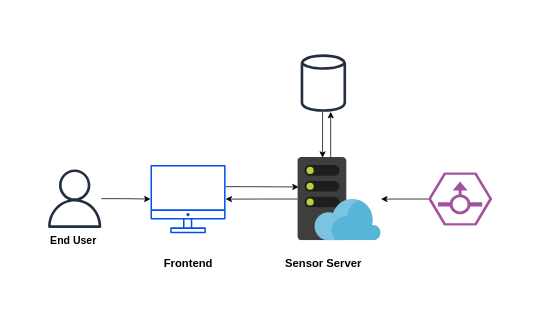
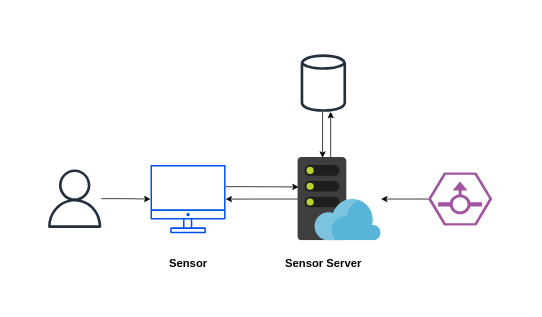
  <mxCell id="0" />
  <mxCell id="1" parent="0" />
  <mxCell id="2" value="" style="rounded=0;whiteSpace=wrap;html=1;strokeColor=none;" vertex="1" parent="1"><mxGeometry x="20" y="20" width="680" height="380" as="geometry" /></mxCell>
  <mxCell id="3" value="" style="edgeStyle=orthogonalEdgeStyle;rounded=0;orthogonalLoop=1;jettySize=auto;html=1;" edge="1" parent="1" source="4" target="8"><mxGeometry relative="1" as="geometry" /></mxCell>
  <mxCell id="4" value="" style="outlineConnect=0;fontColor=#232F3E;gradientColor=none;fillColor=#232F3E;strokeColor=none;dashed=0;verticalLabelPosition=bottom;verticalAlign=top;align=center;html=1;fontSize=12;fontStyle=0;aspect=fixed;pointerEvents=1;shape=mxgraph.aws4.user;" vertex="1" parent="1"><mxGeometry x="60" y="225" width="78" height="78" as="geometry" /></mxCell>
  <mxCell id="5" style="edgeStyle=orthogonalEdgeStyle;rounded=0;orthogonalLoop=1;jettySize=auto;html=1;entryX=0.298;entryY=0.005;entryDx=0;entryDy=0;entryPerimeter=0;" edge="1" parent="1" source="6" target="11"><mxGeometry relative="1" as="geometry"><Array as="points"><mxPoint x="429" y="140" /><mxPoint x="429" y="140" /></Array></mxGeometry></mxCell>
  <mxCell id="6" value="" style="outlineConnect=0;fontColor=#232F3E;gradientColor=none;fillColor=#232F3E;strokeColor=none;dashed=0;verticalLabelPosition=bottom;verticalAlign=top;align=center;html=1;fontSize=12;fontStyle=0;aspect=fixed;pointerEvents=1;shape=mxgraph.aws4.generic_database;" vertex="1" parent="1"><mxGeometry x="400" y="70" width="60.52" height="80" as="geometry" /></mxCell>
  <mxCell id="7" style="edgeStyle=orthogonalEdgeStyle;rounded=0;orthogonalLoop=1;jettySize=auto;html=1;entryX=0.012;entryY=0.355;entryDx=0;entryDy=0;entryPerimeter=0;" edge="1" parent="1" source="8" target="11"><mxGeometry relative="1" as="geometry"><Array as="points"><mxPoint x="320" y="248" /><mxPoint x="320" y="248" /></Array></mxGeometry></mxCell>
  <mxCell id="8" value="" style="outlineConnect=0;fontColor=#ffffff;strokeColor=#001DBC;fillColor=#0050ef;dashed=0;verticalLabelPosition=bottom;verticalAlign=top;align=center;html=1;fontSize=12;fontStyle=0;aspect=fixed;shape=mxgraph.aws4.illustration_desktop;pointerEvents=1" vertex="1" parent="1"><mxGeometry x="200" y="219" width="100" height="91" as="geometry" /></mxCell>
  <mxCell id="9" style="edgeStyle=orthogonalEdgeStyle;rounded=0;orthogonalLoop=1;jettySize=auto;html=1;" edge="1" parent="1" source="11" target="8"><mxGeometry relative="1" as="geometry" /></mxCell>
  <mxCell id="10" style="edgeStyle=orthogonalEdgeStyle;rounded=0;orthogonalLoop=1;jettySize=auto;html=1;" edge="1" parent="1" source="11" target="6"><mxGeometry relative="1" as="geometry"><Array as="points"><mxPoint x="440" y="150" /><mxPoint x="440" y="150" /></Array></mxGeometry></mxCell>
  <mxCell id="11" value="" style="aspect=fixed;html=1;points=[];align=center;image;fontSize=12;image=img/lib/mscae/WebHosting.svg;" vertex="1" parent="1"><mxGeometry x="396.11" y="209" width="111" height="111" as="geometry" /></mxCell>
  <mxCell id="12" style="edgeStyle=orthogonalEdgeStyle;rounded=0;orthogonalLoop=1;jettySize=auto;html=1;" edge="1" parent="1" source="13" target="11"><mxGeometry relative="1" as="geometry" /></mxCell>
  <mxCell id="13" value="" style="verticalLabelPosition=bottom;html=1;fillColor=#A153A0;strokeColor=#ffffff;verticalAlign=top;align=center;points=[[0,0.5,0],[0.125,0.25,0],[0.25,0,0],[0.5,0,0],[0.75,0,0],[0.875,0.25,0],[1,0.5,0],[0.875,0.75,0],[0.75,1,0],[0.5,1,0],[0.125,0.75,0]];pointerEvents=1;shape=mxgraph.cisco_safe.compositeIcon;bgIcon=mxgraph.cisco_safe.design.blank_device;resIcon=mxgraph.cisco_safe.design.flow_sensor_2;" vertex="1" parent="1"><mxGeometry x="570" y="229.5" width="85" height="70" as="geometry" /></mxCell>
- <mxCell id="14" value="&lt;font size=&quot;1&quot;&gt;&lt;b style=&quot;font-size: 14px&quot;&gt;End User&lt;/b&gt;&lt;/font&gt;" style="text;html=1;align=center;verticalAlign=middle;resizable=0;points=[];autosize=1;strokeColor=none;" vertex="1" parent="1"><mxGeometry x="57" y="310" width="80" height="20" as="geometry" /></mxCell>
  <mxCell id="15" value="&lt;b&gt;&lt;font style=&quot;font-size: 15px&quot;&gt;Sensor Server&lt;/font&gt;&lt;/b&gt;" style="text;html=1;align=center;verticalAlign=middle;resizable=0;points=[];autosize=1;strokeColor=none;" vertex="1" parent="1"><mxGeometry x="365.26" y="340" width="130" height="20" as="geometry" /></mxCell>
- <mxCell id="16" value="&lt;b style=&quot;font-size: 15px&quot;&gt;Frontend&lt;/b&gt;" style="text;html=1;align=center;verticalAlign=middle;resizable=0;points=[];autosize=1;strokeColor=none;" vertex="1" parent="1"><mxGeometry x="210" y="340" width="80" height="20" as="geometry" /></mxCell>
+ <mxCell id="16" value="&lt;b style=&quot;font-size: 15px&quot;&gt;Sensor&lt;/b&gt;" style="text;html=1;align=center;verticalAlign=middle;resizable=0;points=[];autosize=1;strokeColor=none;" vertex="1" parent="1"><mxGeometry x="210" y="340" width="80" height="20" as="geometry" /></mxCell>
